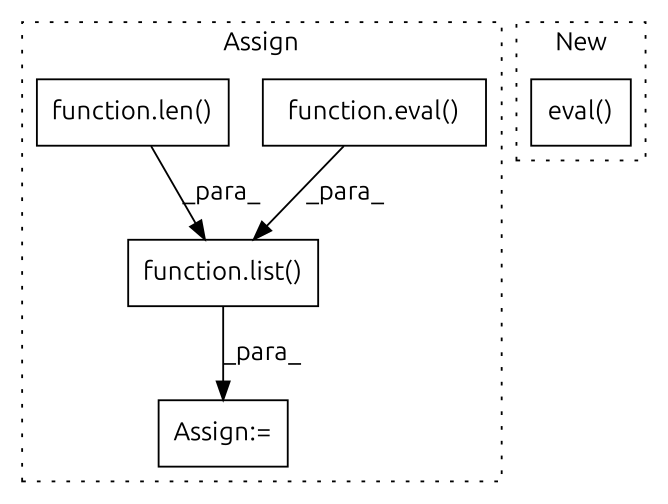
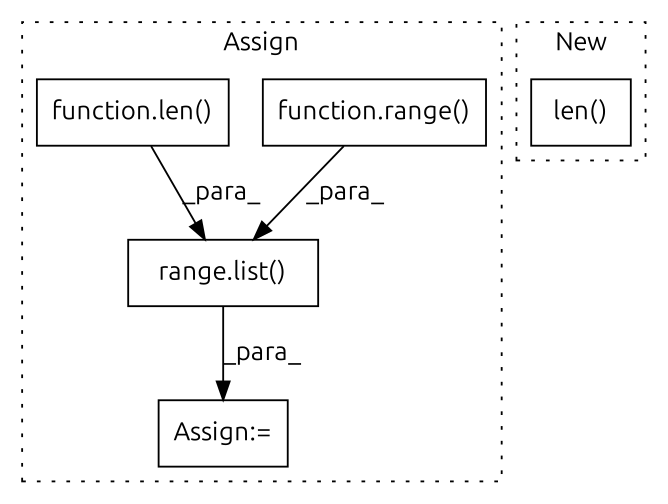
  digraph {
    fontname=Ubuntu
    node [a=75 fontname=Ubuntu shape=box]
    edge [fontname=Ubuntu]
-   n1 [l="19,1" label="function.list()" s="4087,4202"]
+   n1 [l="19,1" label="range.list()" s="4087,4202"]
    n2 [a=68 l=3 label="Assign:=" s=4084]
-   n3 [l="6,1" label="function.eval()" s="3954,3981"]
+   n3 [l="6,1" label="function.range()" s="3954,3981"]
    n4 [l="4,1" label="function.len()" s="3960,3980"]
-   n5 [l=15 label="eval()" s=4876]
+   n5 [l=15 label="len()" s=4876]
    subgraph cluster_1 {
      label=Assign
      style=dotted
      n1
      n2
      n3
      n4
    }
    subgraph cluster_2 {
      label=New
      style=dotted
      n5
    }
    n1 -> n2 [label=_para_]
    n3 -> n1 [label=_para_]
    n4 -> n1 [label=_para_]
  }
